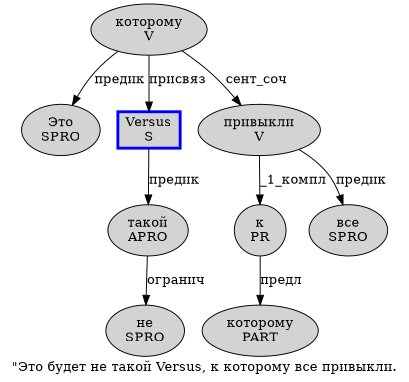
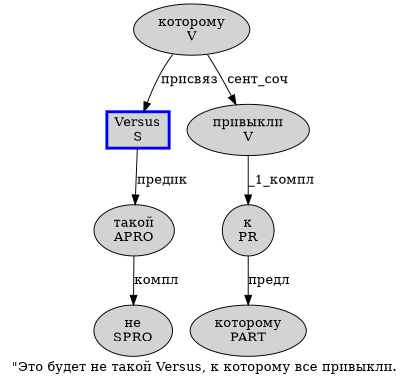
  digraph {
    label="\"Это будет не такой Versus, к которому все привыкли."
    node [fillcolor=lightgray penwidth=1 shape=ellipse style=filled]
-   n1 [label="Это\nSPRO"]
    n2 [label="которому\nV"]
    n3 [color=blue label="Versus\nS" penwidth=3 shape=box]
    n4 [label="привыкли\nV"]
    n5 [label="такой\nAPRO"]
    n6 [label="к\nPR"]
-   n7 [label="все\nSPRO"]
    n8 [label="не\nSPRO"]
    n9 [label="которому\nPART"]
-   n2 -> n1 [label="предик"]
    n2 -> n3 [label="присвяз"]
    n2 -> n4 [label="сент_соч"]
    n3 -> n5 [label="предик"]
    n4 -> n6 [label="_1_компл"]
-   n4 -> n7 [label="предик"]
-   n5 -> n8 [label="огранич"]
+   n5 -> n8 [label="компл"]
    n6 -> n9 [label="предл"]
  }
